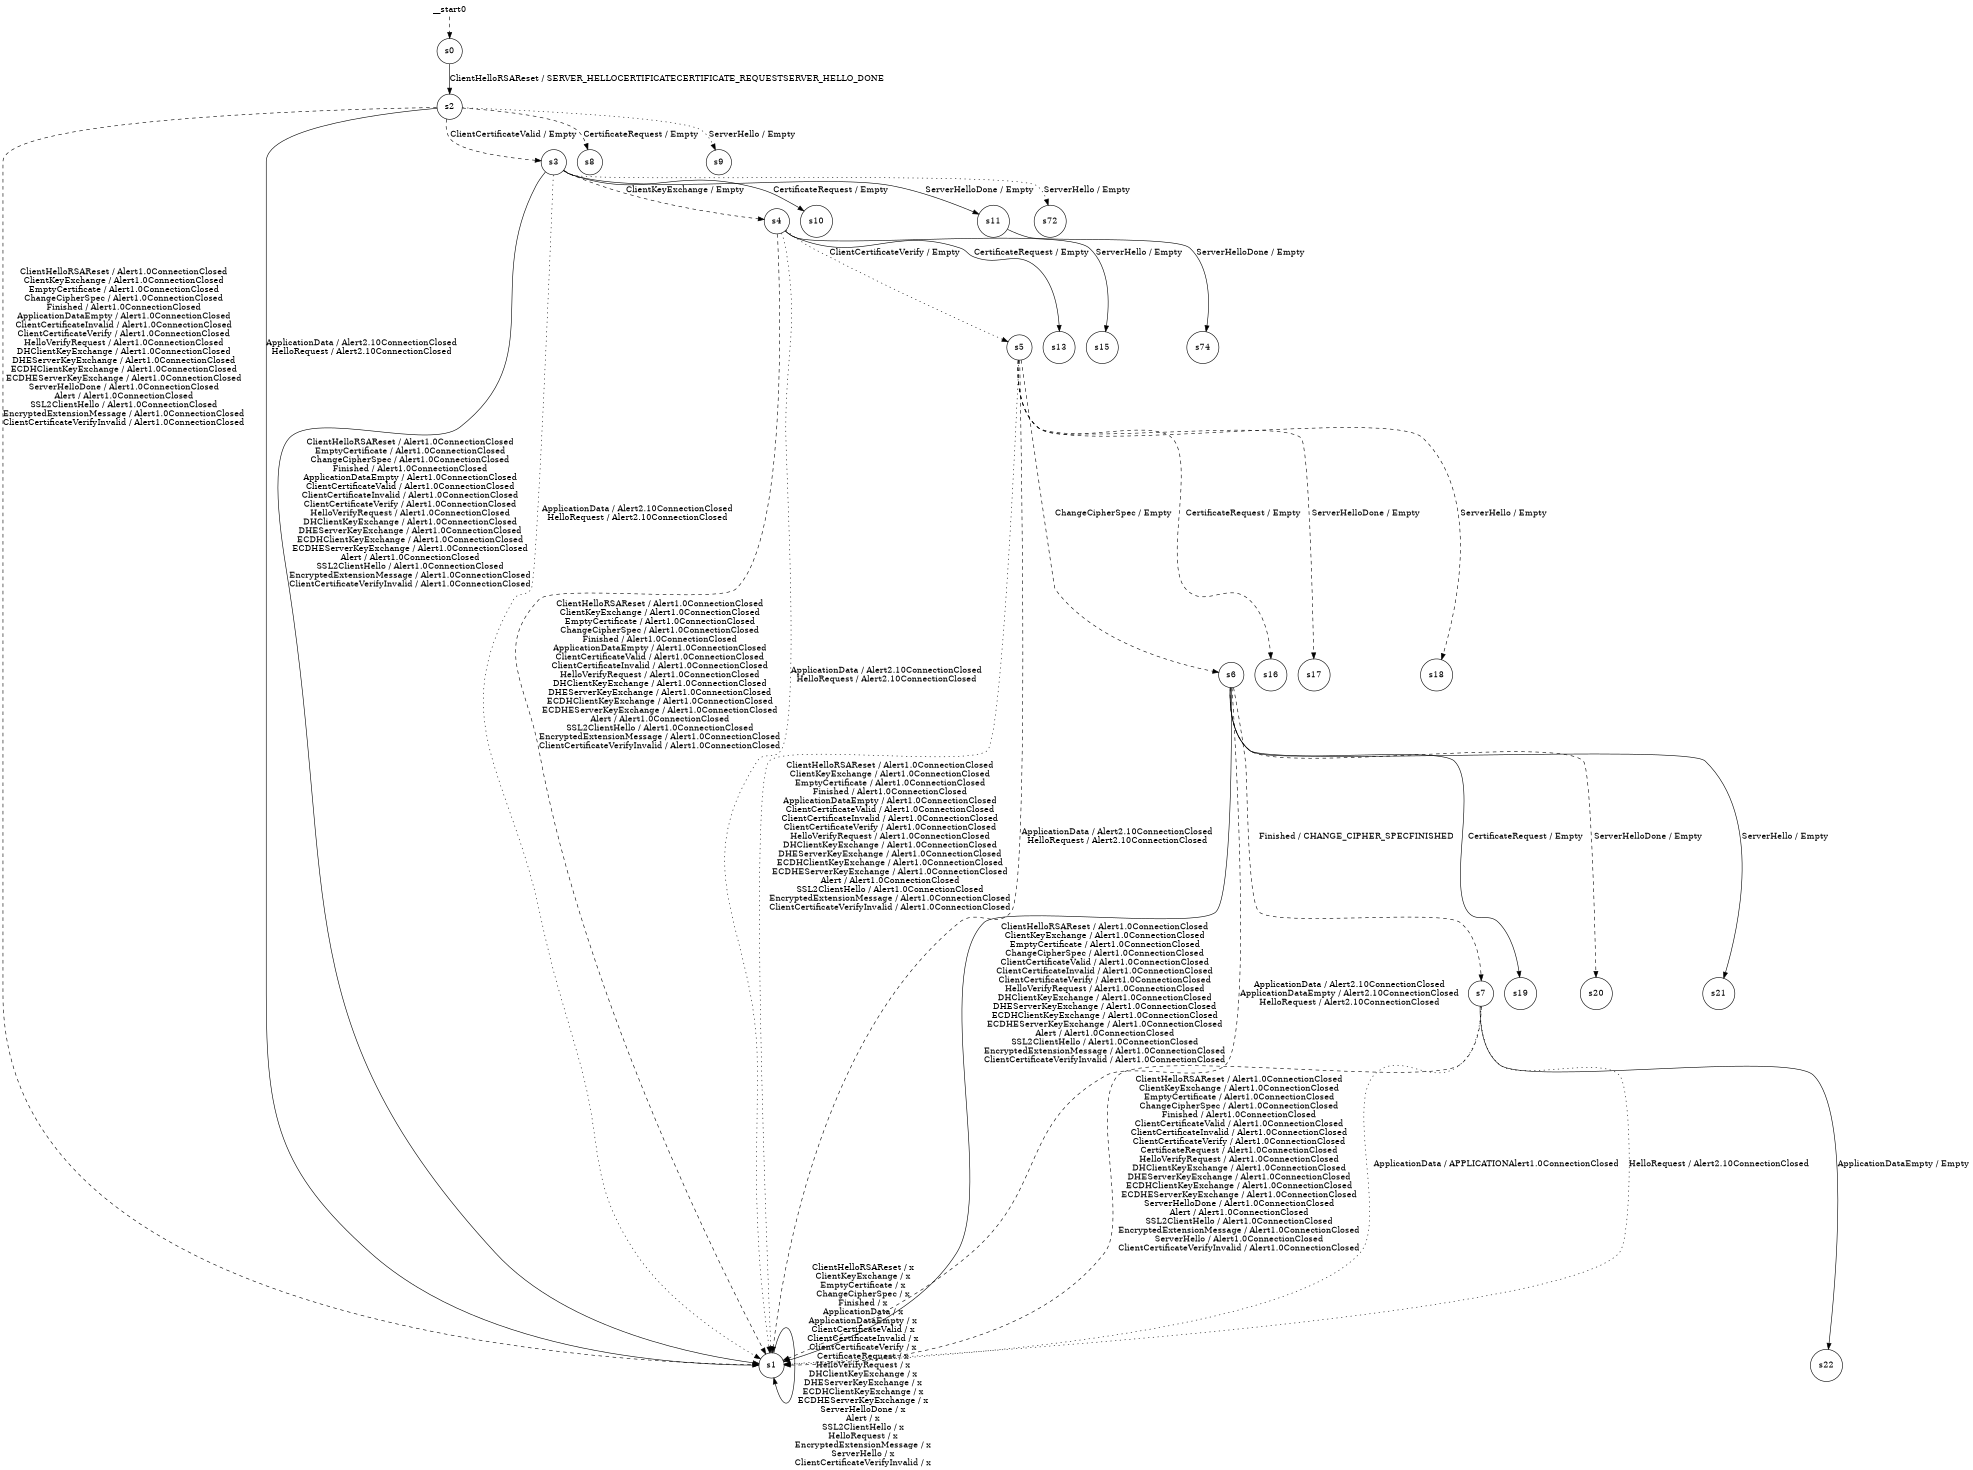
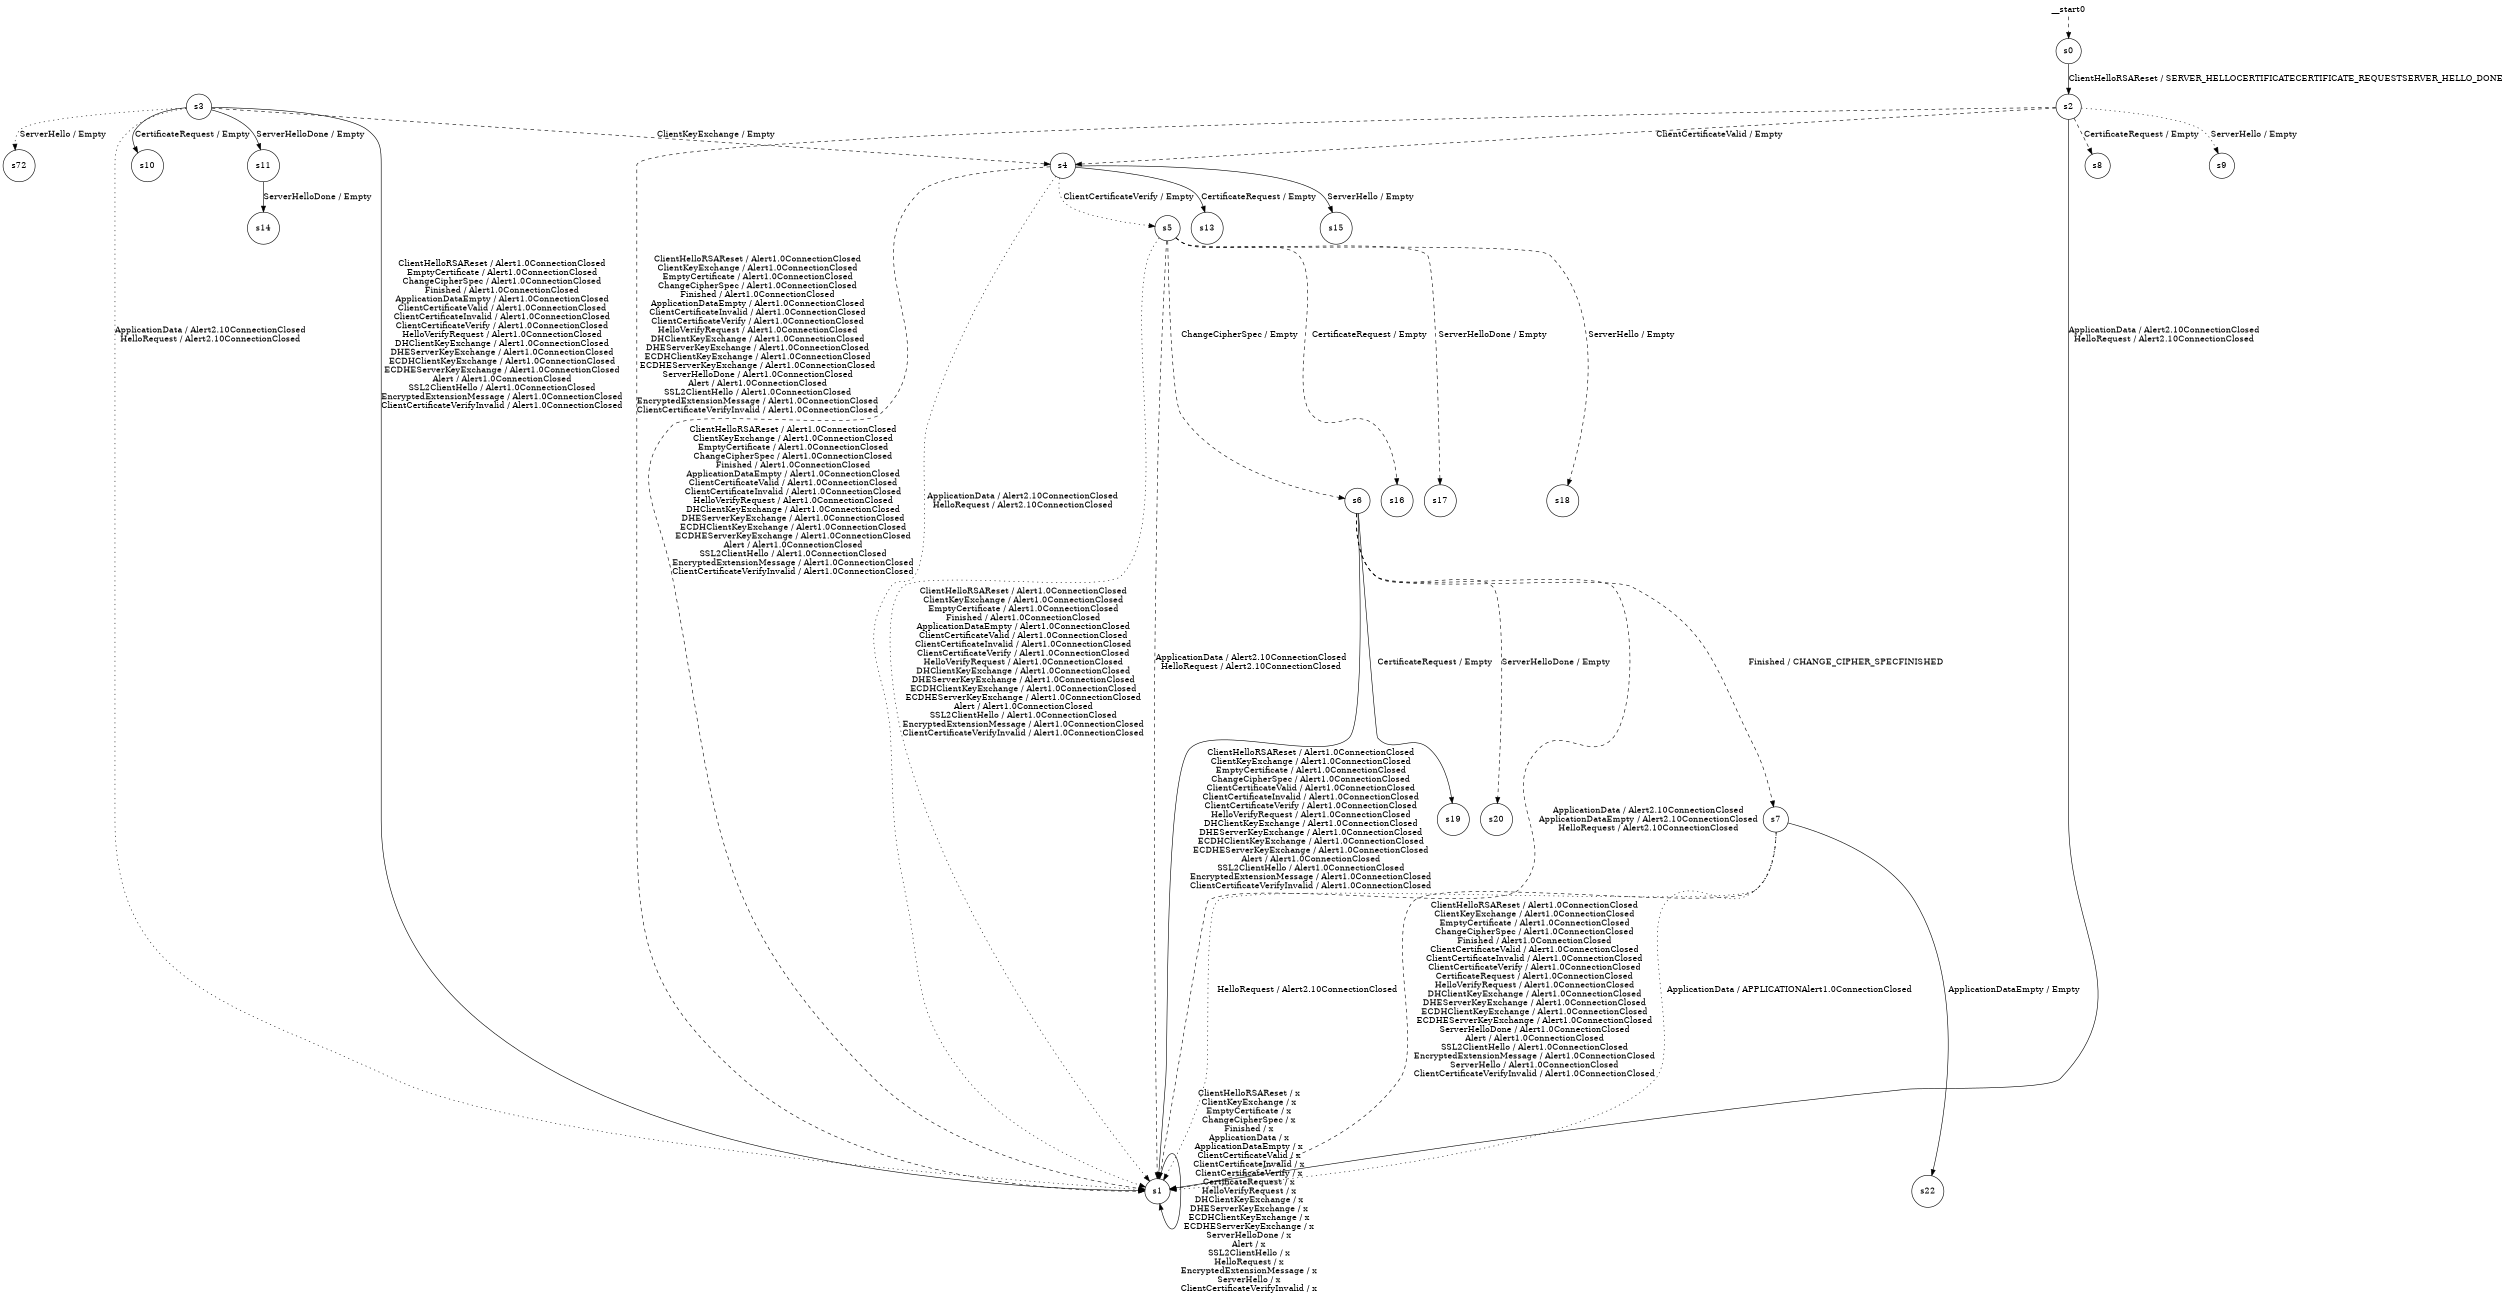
  digraph {
    node [shape=circle]
    edge [style=dashed]
    n1 [label=s0]
    n2 [label=s2]
    n3 [label=s1]
    n4 [label=s3]
    n5 [label=s8]
    n6 [label=s9]
    n7 [label=s4]
    n8 [label=s10]
    n9 [label=s11]
    n10 [label=s72]
    n11 [label=s5]
    n12 [label=s13]
    n13 [label=s15]
-   n14 [label=s74]
+   n14 [label=s14]
    n15 [label=s6]
    n16 [label=s16]
    n17 [label=s17]
    n18 [label=s18]
    n19 [label=s7]
    n20 [label=s19]
    n21 [label=s20]
-   n22 [label=s21]
    n23 [label=s22]
    __start0 [height=0 shape=none width=0]
    n1 -> n2 [label="ClientHelloRSAReset / SERVER_HELLOCERTIFICATECERTIFICATE_REQUESTSERVER_HELLO_DONE\n" style=solid]
    n2 -> n3 [label="ClientHelloRSAReset / Alert1.0ConnectionClosed\nClientKeyExchange / Alert1.0ConnectionClosed\nEmptyCertificate / Alert1.0ConnectionClosed\nChangeCipherSpec / Alert1.0ConnectionClosed\nFinished / Alert1.0ConnectionClosed\nApplicationDataEmpty / Alert1.0ConnectionClosed\nClientCertificateInvalid / Alert1.0ConnectionClosed\nClientCertificateVerify / Alert1.0ConnectionClosed\nHelloVerifyRequest / Alert1.0ConnectionClosed\nDHClientKeyExchange / Alert1.0ConnectionClosed\nDHEServerKeyExchange / Alert1.0ConnectionClosed\nECDHClientKeyExchange / Alert1.0ConnectionClosed\nECDHEServerKeyExchange / Alert1.0ConnectionClosed\nServerHelloDone / Alert1.0ConnectionClosed\nAlert / Alert1.0ConnectionClosed\nSSL2ClientHello / Alert1.0ConnectionClosed\nEncryptedExtensionMessage / Alert1.0ConnectionClosed\nClientCertificateVerifyInvalid / Alert1.0ConnectionClosed\n"]
    n2 -> n3 [label="ApplicationData / Alert2.10ConnectionClosed\nHelloRequest / Alert2.10ConnectionClosed\n" style=solid]
-   n2 -> n4 [label="ClientCertificateValid / Empty\n"]
+   n2 -> n7 [label="ClientCertificateValid / Empty\n"]
    n2 -> n5 [label="CertificateRequest / Empty\n"]
    n2 -> n6 [label="ServerHello / Empty\n" style=dotted]
    n3 -> n3 [label="ClientHelloRSAReset / x\nClientKeyExchange / x\nEmptyCertificate / x\nChangeCipherSpec / x\nFinished / x\nApplicationData / x\nApplicationDataEmpty / x\nClientCertificateValid / x\nClientCertificateInvalid / x\nClientCertificateVerify / x\nCertificateRequest / x\nHelloVerifyRequest / x\nDHClientKeyExchange / x\nDHEServerKeyExchange / x\nECDHClientKeyExchange / x\nECDHEServerKeyExchange / x\nServerHelloDone / x\nAlert / x\nSSL2ClientHello / x\nHelloRequest / x\nEncryptedExtensionMessage / x\nServerHello / x\nClientCertificateVerifyInvalid / x\n" style=solid]
    n4 -> n3 [label="ClientHelloRSAReset / Alert1.0ConnectionClosed\nEmptyCertificate / Alert1.0ConnectionClosed\nChangeCipherSpec / Alert1.0ConnectionClosed\nFinished / Alert1.0ConnectionClosed\nApplicationDataEmpty / Alert1.0ConnectionClosed\nClientCertificateValid / Alert1.0ConnectionClosed\nClientCertificateInvalid / Alert1.0ConnectionClosed\nClientCertificateVerify / Alert1.0ConnectionClosed\nHelloVerifyRequest / Alert1.0ConnectionClosed\nDHClientKeyExchange / Alert1.0ConnectionClosed\nDHEServerKeyExchange / Alert1.0ConnectionClosed\nECDHClientKeyExchange / Alert1.0ConnectionClosed\nECDHEServerKeyExchange / Alert1.0ConnectionClosed\nAlert / Alert1.0ConnectionClosed\nSSL2ClientHello / Alert1.0ConnectionClosed\nEncryptedExtensionMessage / Alert1.0ConnectionClosed\nClientCertificateVerifyInvalid / Alert1.0ConnectionClosed\n" style=solid]
    n4 -> n3 [label="ApplicationData / Alert2.10ConnectionClosed\nHelloRequest / Alert2.10ConnectionClosed\n" style=dotted]
    n4 -> n7 [label="ClientKeyExchange / Empty\n"]
    n4 -> n8 [label="CertificateRequest / Empty\n" style=solid]
    n4 -> n9 [label="ServerHelloDone / Empty\n" style=solid]
    n4 -> n10 [label="ServerHello / Empty\n" style=dotted]
    n7 -> n3 [label="ClientHelloRSAReset / Alert1.0ConnectionClosed\nClientKeyExchange / Alert1.0ConnectionClosed\nEmptyCertificate / Alert1.0ConnectionClosed\nChangeCipherSpec / Alert1.0ConnectionClosed\nFinished / Alert1.0ConnectionClosed\nApplicationDataEmpty / Alert1.0ConnectionClosed\nClientCertificateValid / Alert1.0ConnectionClosed\nClientCertificateInvalid / Alert1.0ConnectionClosed\nHelloVerifyRequest / Alert1.0ConnectionClosed\nDHClientKeyExchange / Alert1.0ConnectionClosed\nDHEServerKeyExchange / Alert1.0ConnectionClosed\nECDHClientKeyExchange / Alert1.0ConnectionClosed\nECDHEServerKeyExchange / Alert1.0ConnectionClosed\nAlert / Alert1.0ConnectionClosed\nSSL2ClientHello / Alert1.0ConnectionClosed\nEncryptedExtensionMessage / Alert1.0ConnectionClosed\nClientCertificateVerifyInvalid / Alert1.0ConnectionClosed\n"]
    n7 -> n3 [label="ApplicationData / Alert2.10ConnectionClosed\nHelloRequest / Alert2.10ConnectionClosed\n" style=dotted]
    n7 -> n11 [label="ClientCertificateVerify / Empty\n" style=dotted]
    n7 -> n12 [label="CertificateRequest / Empty\n" style=solid]
    n7 -> n13 [label="ServerHello / Empty\n" style=solid]
    n9 -> n14 [label="ServerHelloDone / Empty\n" style=solid]
    n11 -> n3 [label="ClientHelloRSAReset / Alert1.0ConnectionClosed\nClientKeyExchange / Alert1.0ConnectionClosed\nEmptyCertificate / Alert1.0ConnectionClosed\nFinished / Alert1.0ConnectionClosed\nApplicationDataEmpty / Alert1.0ConnectionClosed\nClientCertificateValid / Alert1.0ConnectionClosed\nClientCertificateInvalid / Alert1.0ConnectionClosed\nClientCertificateVerify / Alert1.0ConnectionClosed\nHelloVerifyRequest / Alert1.0ConnectionClosed\nDHClientKeyExchange / Alert1.0ConnectionClosed\nDHEServerKeyExchange / Alert1.0ConnectionClosed\nECDHClientKeyExchange / Alert1.0ConnectionClosed\nECDHEServerKeyExchange / Alert1.0ConnectionClosed\nAlert / Alert1.0ConnectionClosed\nSSL2ClientHello / Alert1.0ConnectionClosed\nEncryptedExtensionMessage / Alert1.0ConnectionClosed\nClientCertificateVerifyInvalid / Alert1.0ConnectionClosed\n" style=dotted]
    n11 -> n3 [label="ApplicationData / Alert2.10ConnectionClosed\nHelloRequest / Alert2.10ConnectionClosed\n"]
    n11 -> n15 [label="ChangeCipherSpec / Empty\n"]
    n11 -> n16 [label="CertificateRequest / Empty\n"]
    n11 -> n17 [label="ServerHelloDone / Empty\n"]
    n11 -> n18 [label="ServerHello / Empty\n"]
    n15 -> n3 [label="ClientHelloRSAReset / Alert1.0ConnectionClosed\nClientKeyExchange / Alert1.0ConnectionClosed\nEmptyCertificate / Alert1.0ConnectionClosed\nChangeCipherSpec / Alert1.0ConnectionClosed\nClientCertificateValid / Alert1.0ConnectionClosed\nClientCertificateInvalid / Alert1.0ConnectionClosed\nClientCertificateVerify / Alert1.0ConnectionClosed\nHelloVerifyRequest / Alert1.0ConnectionClosed\nDHClientKeyExchange / Alert1.0ConnectionClosed\nDHEServerKeyExchange / Alert1.0ConnectionClosed\nECDHClientKeyExchange / Alert1.0ConnectionClosed\nECDHEServerKeyExchange / Alert1.0ConnectionClosed\nAlert / Alert1.0ConnectionClosed\nSSL2ClientHello / Alert1.0ConnectionClosed\nEncryptedExtensionMessage / Alert1.0ConnectionClosed\nClientCertificateVerifyInvalid / Alert1.0ConnectionClosed\n" style=solid]
    n15 -> n3 [label="ApplicationData / Alert2.10ConnectionClosed\nApplicationDataEmpty / Alert2.10ConnectionClosed\nHelloRequest / Alert2.10ConnectionClosed\n"]
    n15 -> n19 [label="Finished / CHANGE_CIPHER_SPECFINISHED\n"]
    n15 -> n20 [label="CertificateRequest / Empty\n" style=solid]
    n15 -> n21 [label="ServerHelloDone / Empty\n"]
-   n15 -> n22 [label="ServerHello / Empty\n" style=solid]
    n19 -> n3 [label="ClientHelloRSAReset / Alert1.0ConnectionClosed\nClientKeyExchange / Alert1.0ConnectionClosed\nEmptyCertificate / Alert1.0ConnectionClosed\nChangeCipherSpec / Alert1.0ConnectionClosed\nFinished / Alert1.0ConnectionClosed\nClientCertificateValid / Alert1.0ConnectionClosed\nClientCertificateInvalid / Alert1.0ConnectionClosed\nClientCertificateVerify / Alert1.0ConnectionClosed\nCertificateRequest / Alert1.0ConnectionClosed\nHelloVerifyRequest / Alert1.0ConnectionClosed\nDHClientKeyExchange / Alert1.0ConnectionClosed\nDHEServerKeyExchange / Alert1.0ConnectionClosed\nECDHClientKeyExchange / Alert1.0ConnectionClosed\nECDHEServerKeyExchange / Alert1.0ConnectionClosed\nServerHelloDone / Alert1.0ConnectionClosed\nAlert / Alert1.0ConnectionClosed\nSSL2ClientHello / Alert1.0ConnectionClosed\nEncryptedExtensionMessage / Alert1.0ConnectionClosed\nServerHello / Alert1.0ConnectionClosed\nClientCertificateVerifyInvalid / Alert1.0ConnectionClosed\n"]
    n19 -> n3 [label="ApplicationData / APPLICATIONAlert1.0ConnectionClosed\n" style=dotted]
    n19 -> n3 [label="HelloRequest / Alert2.10ConnectionClosed\n" style=dotted]
    n19 -> n23 [label="ApplicationDataEmpty / Empty\n" style=solid]
    __start0 -> n1
  }
